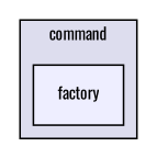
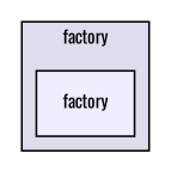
  digraph {
    compound=true
    fontname=Oswald
    n1 [fillcolor="#eeeeff" fontname=Oswald fontsize=10 label=factory pencolor=black shape=box style=filled]
    subgraph cluster_1 {
      bgcolor="#ddddee"
      fontsize=10
-     label=command
+     label=factory
      pencolor=black
      n1
    }
  }
